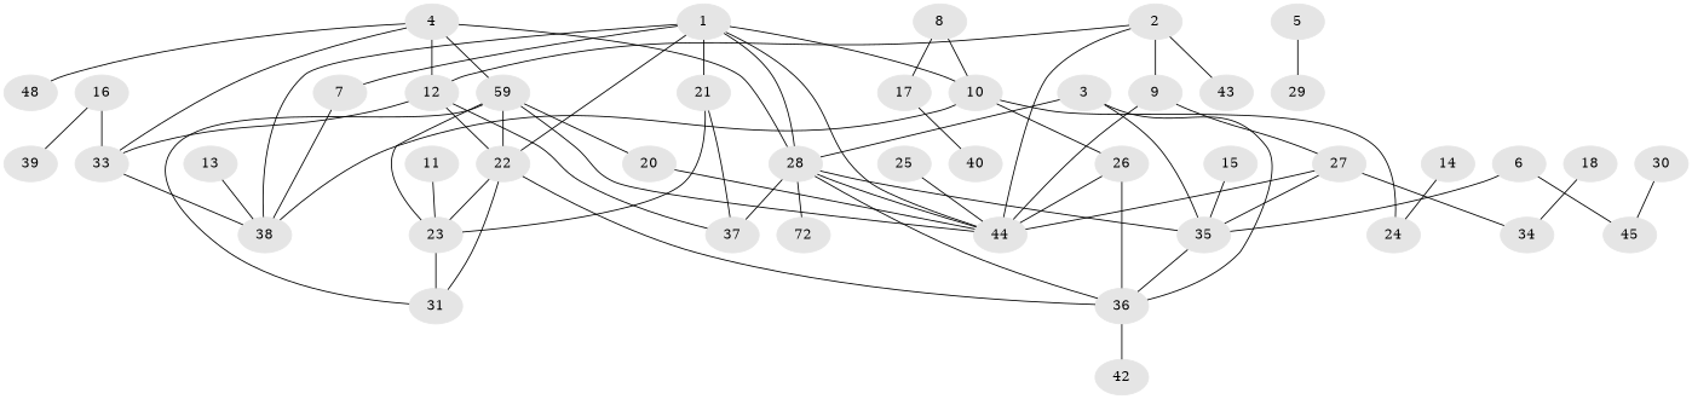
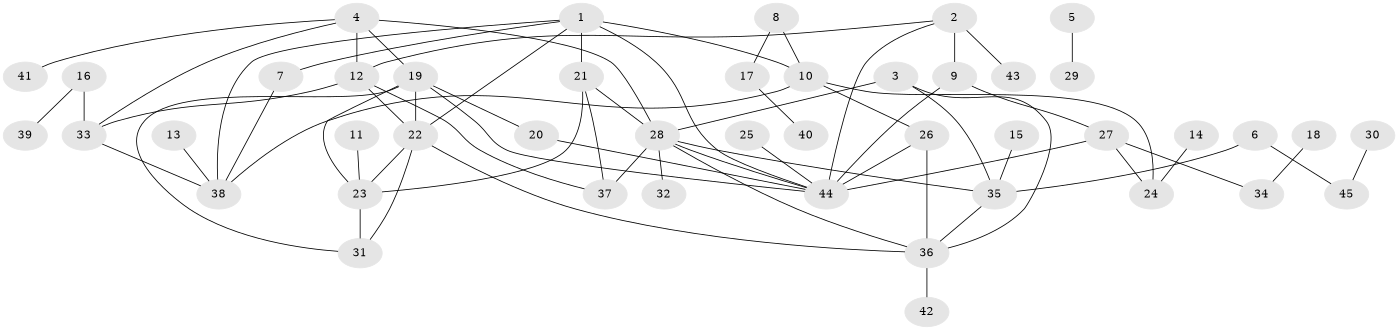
  graph {
    node [color=gray90 style=filled]
    edge [weight=1.0]
    1
    10
    21
    22
    28
    38
    44
    7
    24
    26
    23
    37
    36
    31
    35
-   32 [label=72]
+   32
    2
    9
    12
    43
    27
    33
    3
    42
    4
-   19 [label=59]
-   41 [label=48]
+   19
+   41
    20
    5
    29
    6
    45
    8
    17
    40
    34
    11
    13
    14
    15
    16
    39
    18
    25
    30
    1 -- 10
    1 -- 21
    1 -- 22
-   1 -- 28
+   21 -- 28
    1 -- 38
    1 -- 44
    1 -- 7
    10 -- 38
    10 -- 24
    10 -- 26
    21 -- 23
    21 -- 37
    22 -- 23
    22 -- 36
    22 -- 31
    28 -- 44
    28 -- 37
    28 -- 36
    28 -- 35
    28 -- 32
    7 -- 38
    26 -- 44
    26 -- 36
    23 -- 31
    36 -- 42
    35 -- 36
    2 -- 44
    2 -- 9 [weight=2.0]
    2 -- 12
    2 -- 43
    9 -- 44 [weight=2.0]
    9 -- 27
    12 -- 22
    12 -- 37
    12 -- 33
    27 -- 44
-   27 -- 35
+   27 -- 24
    27 -- 34
    33 -- 38
    3 -- 28
    3 -- 36
    3 -- 35
    4 -- 28
    4 -- 12 [weight=2.0]
    4 -- 33 [weight=2.0]
    4 -- 19
    4 -- 41
    19 -- 22
    19 -- 44
    19 -- 23
    19 -- 31
    19 -- 20
    20 -- 44
    5 -- 29
    6 -- 35
    6 -- 45
    8 -- 10
    8 -- 17
    17 -- 40
    11 -- 23
    13 -- 38
    14 -- 24
    15 -- 35
    16 -- 33
    16 -- 39
    18 -- 34
    25 -- 44
    30 -- 45
  }
